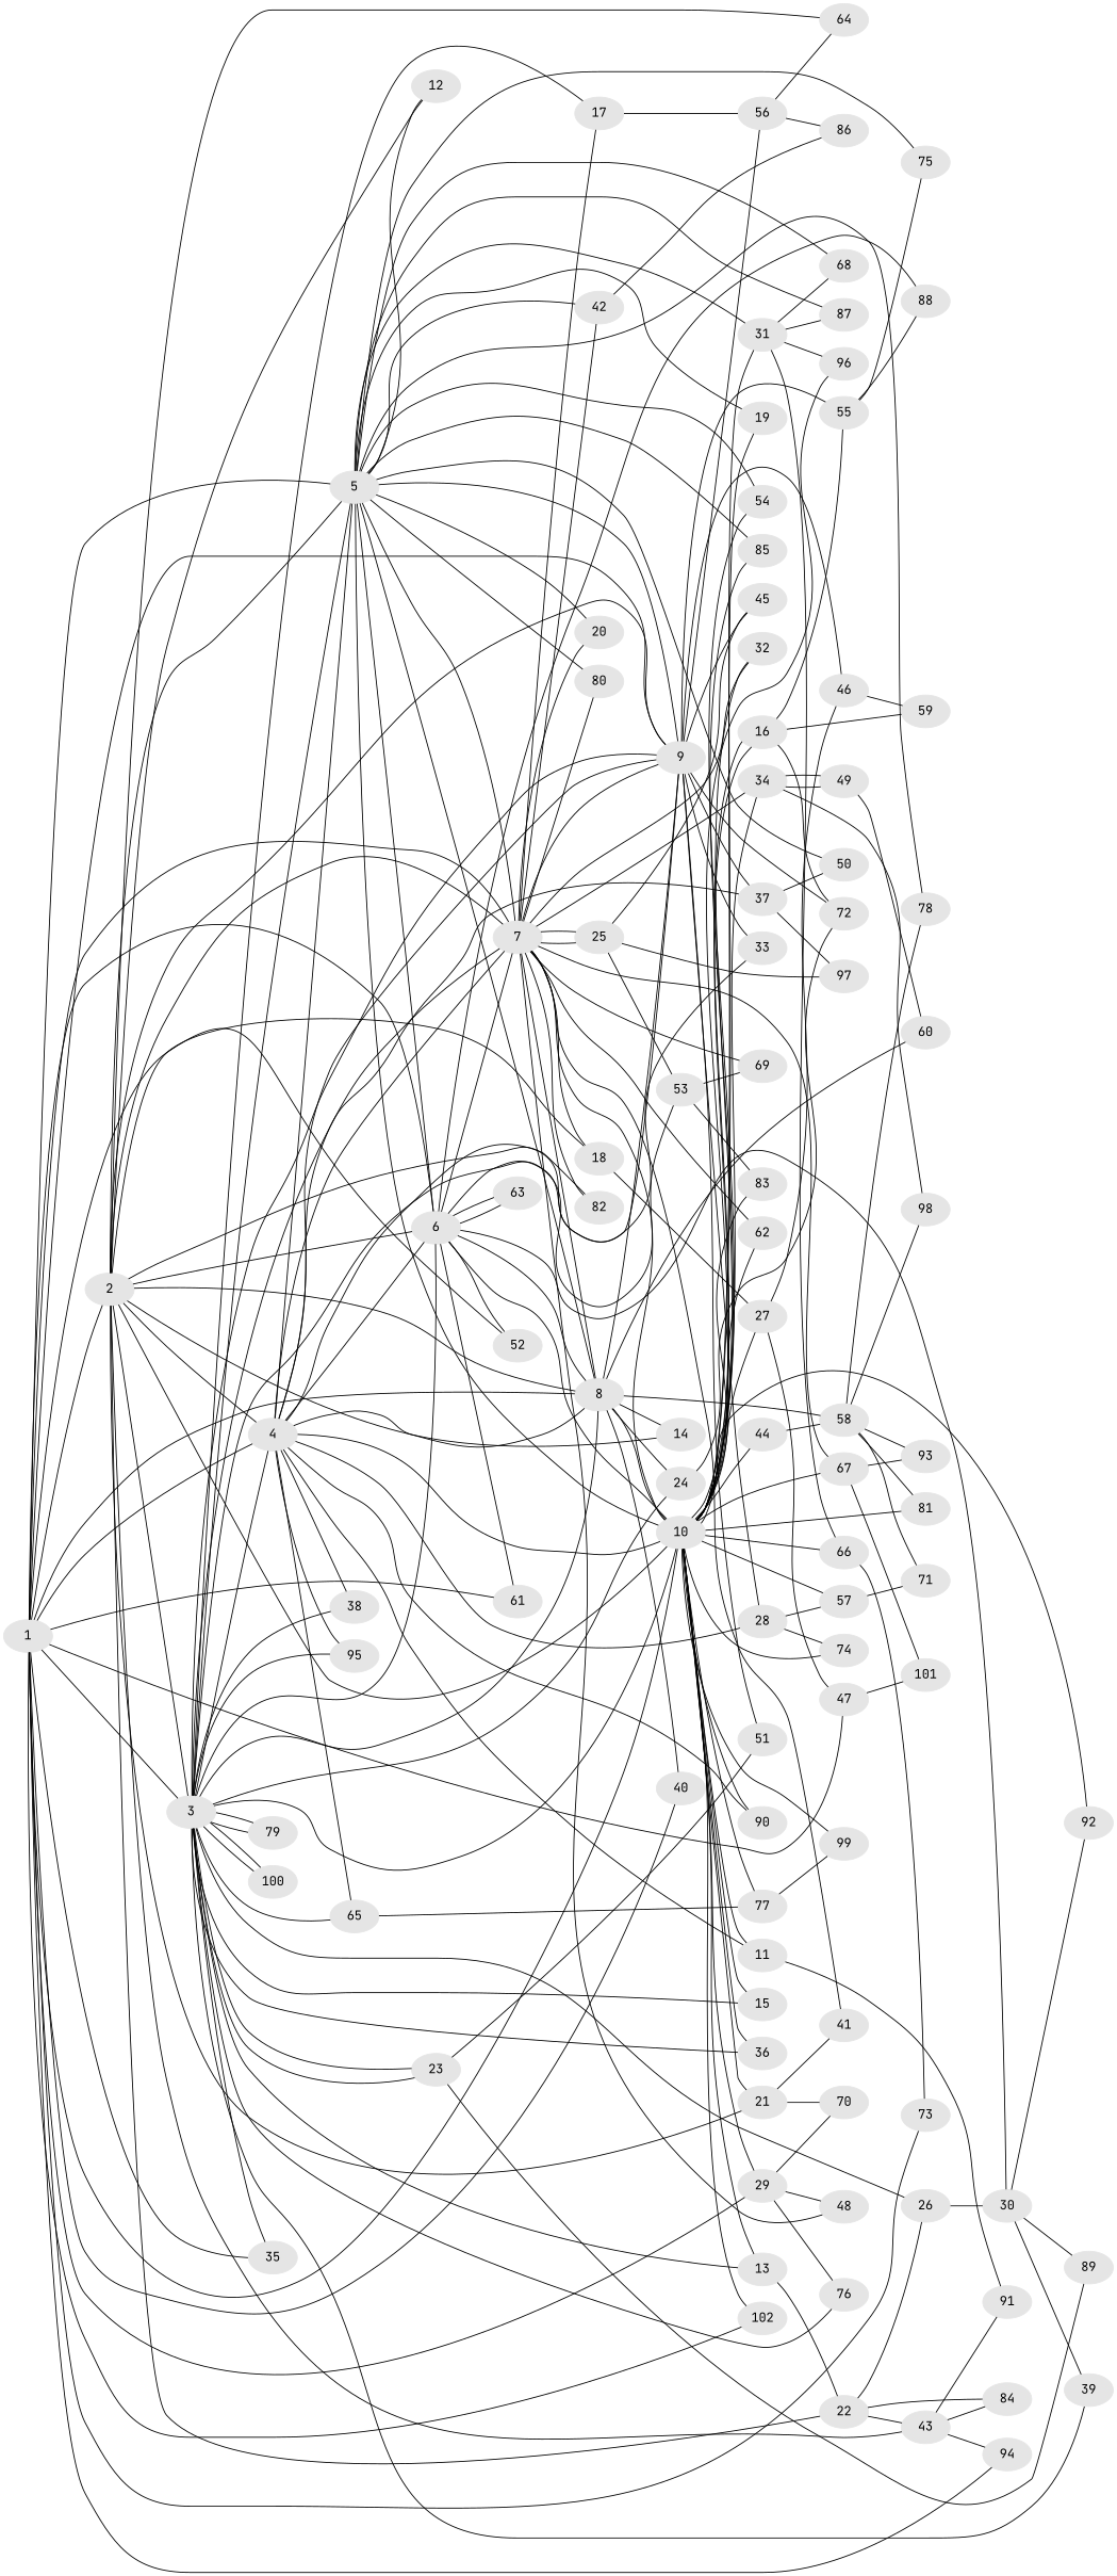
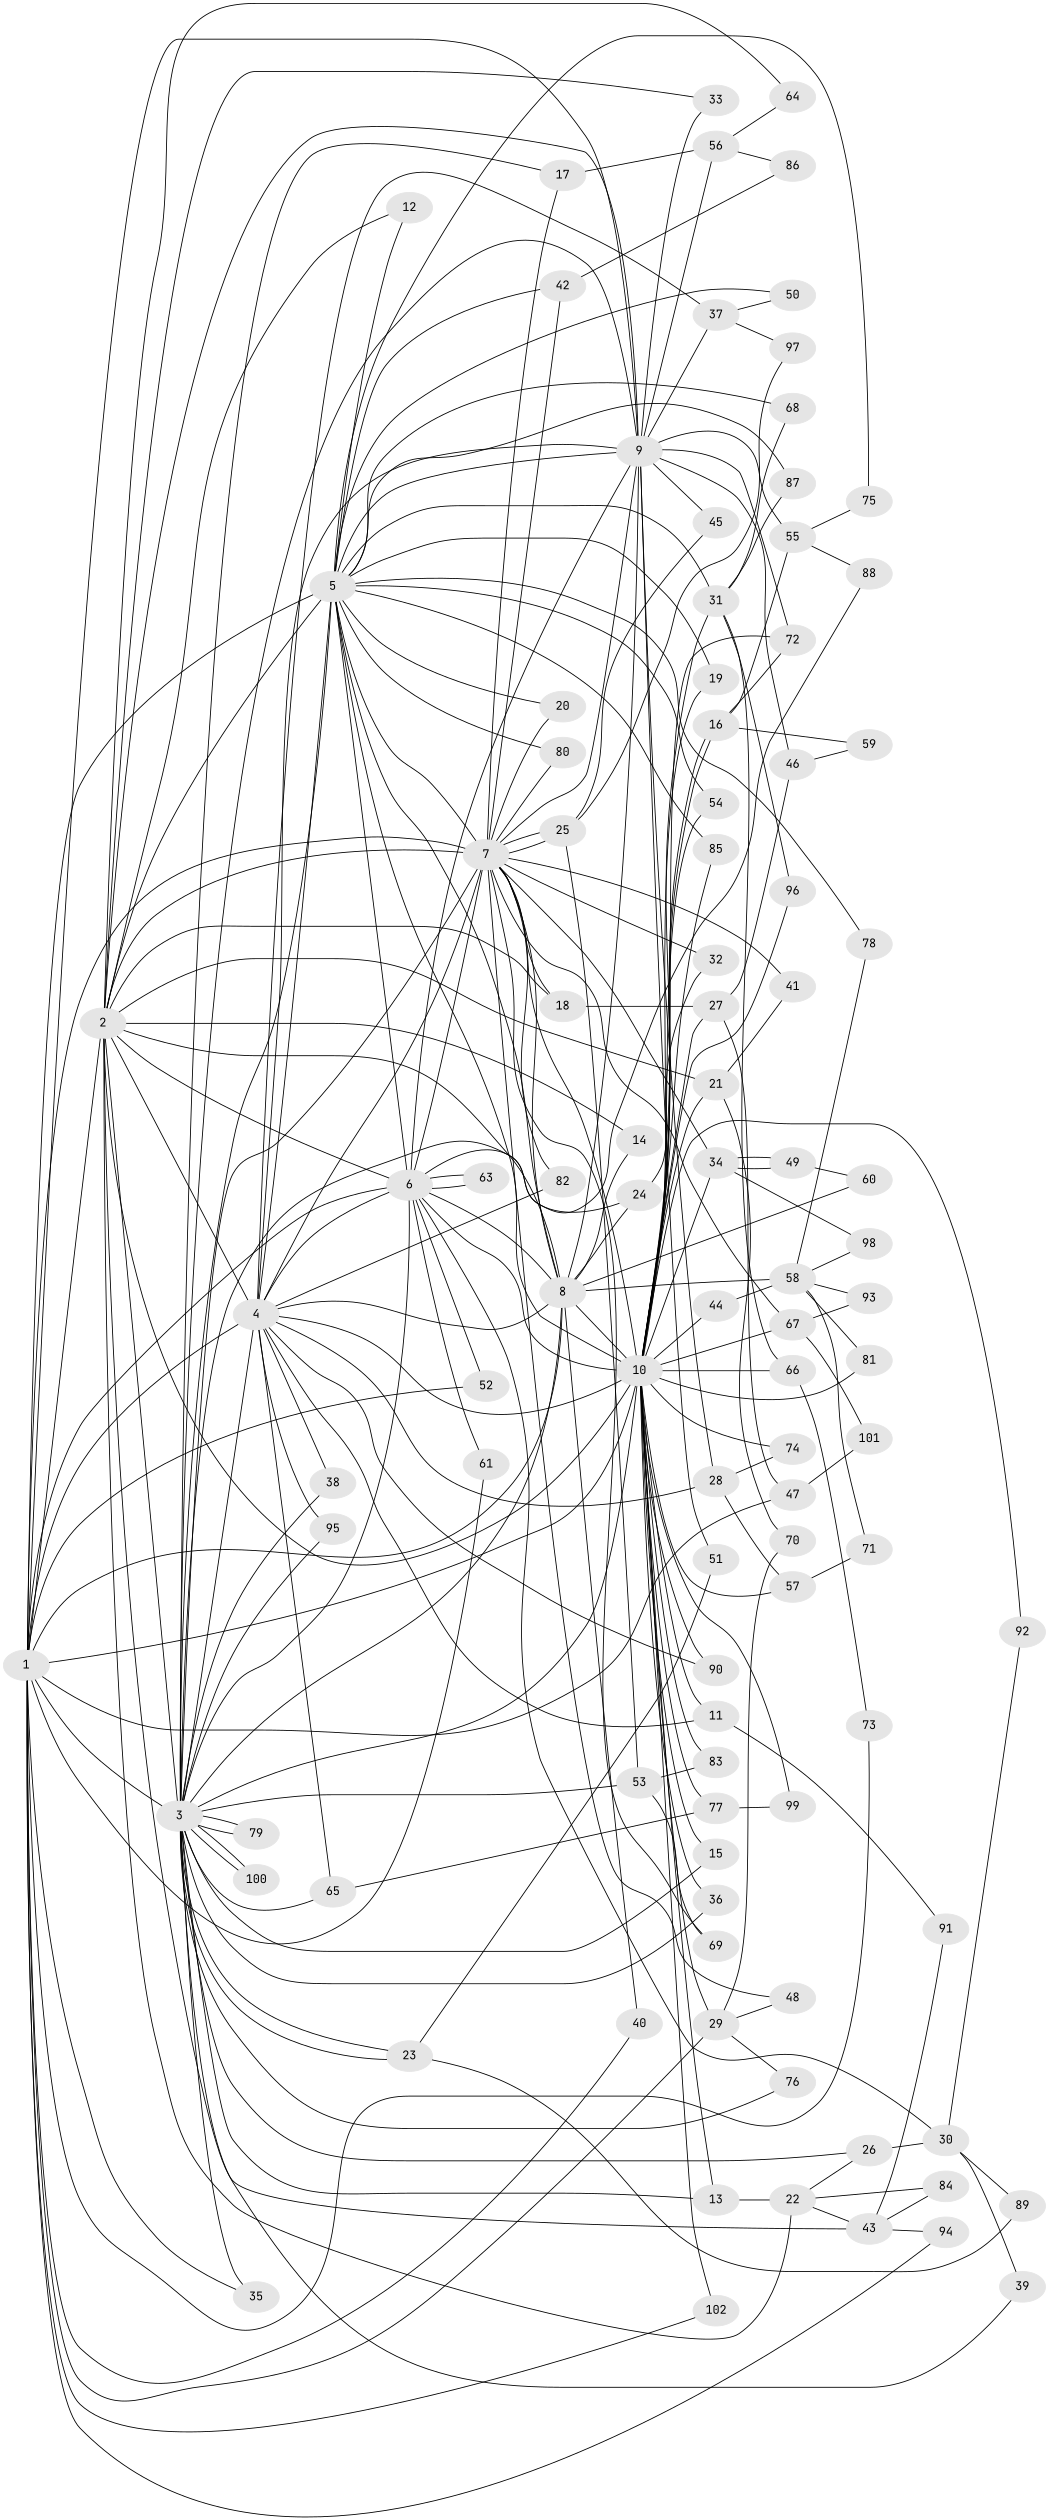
  graph {
    fontname="JetBrains Mono"
    rankdir=LR
    node [color=gray90 fontname="JetBrains Mono" style=filled]
    edge [fontname="JetBrains Mono"]
    1
    2
    3
    4
    5
    6
    7
    8
    9
    10
    29
    35
    40
    47
    52
    61
    73
    94
    102
    12
    14
    18
    21
    22
    33
    43
    64
    13
    15
    17
    23
    24
    26
    36
    38
    39
    53
    65
    76
    79
    95
    100
    11
    28
    37
    82
    90
    19
    20
    31
    42
    50
    54
    68
    75
    78
    80
    85
    87
    30
    63
    88
    25
    32
    34
    41
    48
-   62
    67
    69
    58
    60
    45
    46
    51
    55
    56
    72
    44
    16
    27
    57
    66
    74
    77
    81
    83
    92
    96
    99
    70
    101
    84
    91
    89
    97
    86
    49
    98
    93
    71
    59
    1 -- 2
    1 -- 3
    1 -- 4
    1 -- 5
    1 -- 6
    1 -- 7
    1 -- 8
    1 -- 9
    1 -- 10
    1 -- 29
    1 -- 35
    1 -- 40
    1 -- 47
    1 -- 52
    1 -- 61
    1 -- 73
    1 -- 94
    1 -- 102
    2 -- 3
    2 -- 4
    2 -- 5
    2 -- 6
    2 -- 7
    2 -- 8
    2 -- 9
    2 -- 10
    2 -- 12
    2 -- 14
    2 -- 18
    2 -- 21
    2 -- 22
    2 -- 33
    2 -- 43
    2 -- 64
    3 -- 4
    3 -- 5
    3 -- 6
    3 -- 7
    3 -- 8
    3 -- 9
    3 -- 10
    3 -- 35
    3 -- 13
    3 -- 15
    3 -- 17
    3 -- 23
    3 -- 23
    3 -- 24
    3 -- 26
    3 -- 36
    3 -- 38
    3 -- 39
    3 -- 53
    3 -- 65
    3 -- 76
    3 -- 79
    3 -- 79
    3 -- 95
    3 -- 100
    3 -- 100
    4 -- 5
    4 -- 6
    4 -- 7
    4 -- 8
    4 -- 9
    4 -- 10
    4 -- 38
    4 -- 65
    4 -- 95
    4 -- 11
    4 -- 28
    4 -- 37
    4 -- 82
    4 -- 90
    5 -- 6
    5 -- 7
    5 -- 8
    5 -- 9
    5 -- 10
    5 -- 12
    5 -- 19
    5 -- 20
    5 -- 31
    5 -- 42
    5 -- 50
    5 -- 54
    5 -- 68
    5 -- 75
    5 -- 78
    5 -- 80
    5 -- 85
    5 -- 87
    6 -- 7
    6 -- 8
    6 -- 9
    6 -- 10
    6 -- 52
    6 -- 61
    6 -- 30
    6 -- 63
    6 -- 63
    6 -- 88
    7 -- 8
    7 -- 9
    7 -- 10
    7 -- 18
    7 -- 17
    7 -- 82
    7 -- 20
    7 -- 42
    7 -- 80
    7 -- 25
    7 -- 25
    7 -- 32
    7 -- 34
    7 -- 41
    7 -- 48
-   7 -- 62
    7 -- 67
    7 -- 69
    8 -- 9
    8 -- 10
    8 -- 40
    8 -- 14
    8 -- 24
    8 -- 58
    8 -- 60
    9 -- 33
    9 -- 28
    9 -- 37
    9 -- 45
    9 -- 46
    9 -- 51
    9 -- 55
    9 -- 56
    9 -- 72
    10 -- 29
    10 -- 102
    10 -- 21
    10 -- 13
    10 -- 15
    10 -- 36
    10 -- 11
    10 -- 90
    10 -- 19
    10 -- 31
    10 -- 54
    10 -- 85
    10 -- 32
    10 -- 34
-   10 -- 62
    10 -- 67
    10 -- 44
    10 -- 16
    10 -- 16
    10 -- 27
    10 -- 57
    10 -- 66
    10 -- 74
    10 -- 77
    10 -- 81
    10 -- 83
    10 -- 92
    10 -- 96
    10 -- 99
    29 -- 76
    29 -- 48
    29 -- 70
    47 -- 101
    18 -- 27
    21 -- 41
    21 -- 70
    22 -- 43
    22 -- 26
    22 -- 84
    43 -- 94
    43 -- 84
    43 -- 91
    13 -- 22
    17 -- 56
    23 -- 51
    23 -- 89
    24 -- 72
    26 -- 30
    53 -- 69
    53 -- 83
    65 -- 77
    11 -- 91
    28 -- 57
    28 -- 74
    37 -- 50
    37 -- 97
    31 -- 68
    31 -- 87
    31 -- 66
    31 -- 96
    42 -- 86
    30 -- 39
    30 -- 92
    30 -- 89
    25 -- 53
    25 -- 45
    25 -- 97
    34 -- 49
    34 -- 49
    34 -- 98
    67 -- 101
    67 -- 93
    58 -- 78
    58 -- 81
    58 -- 98
    58 -- 93
    58 -- 71
    46 -- 59
    55 -- 75
    55 -- 88
    56 -- 64
    56 -- 86
    44 -- 58
    16 -- 55
    16 -- 72
    16 -- 59
    27 -- 47
    27 -- 46
    57 -- 71
    66 -- 73
    77 -- 99
    49 -- 60
  }
